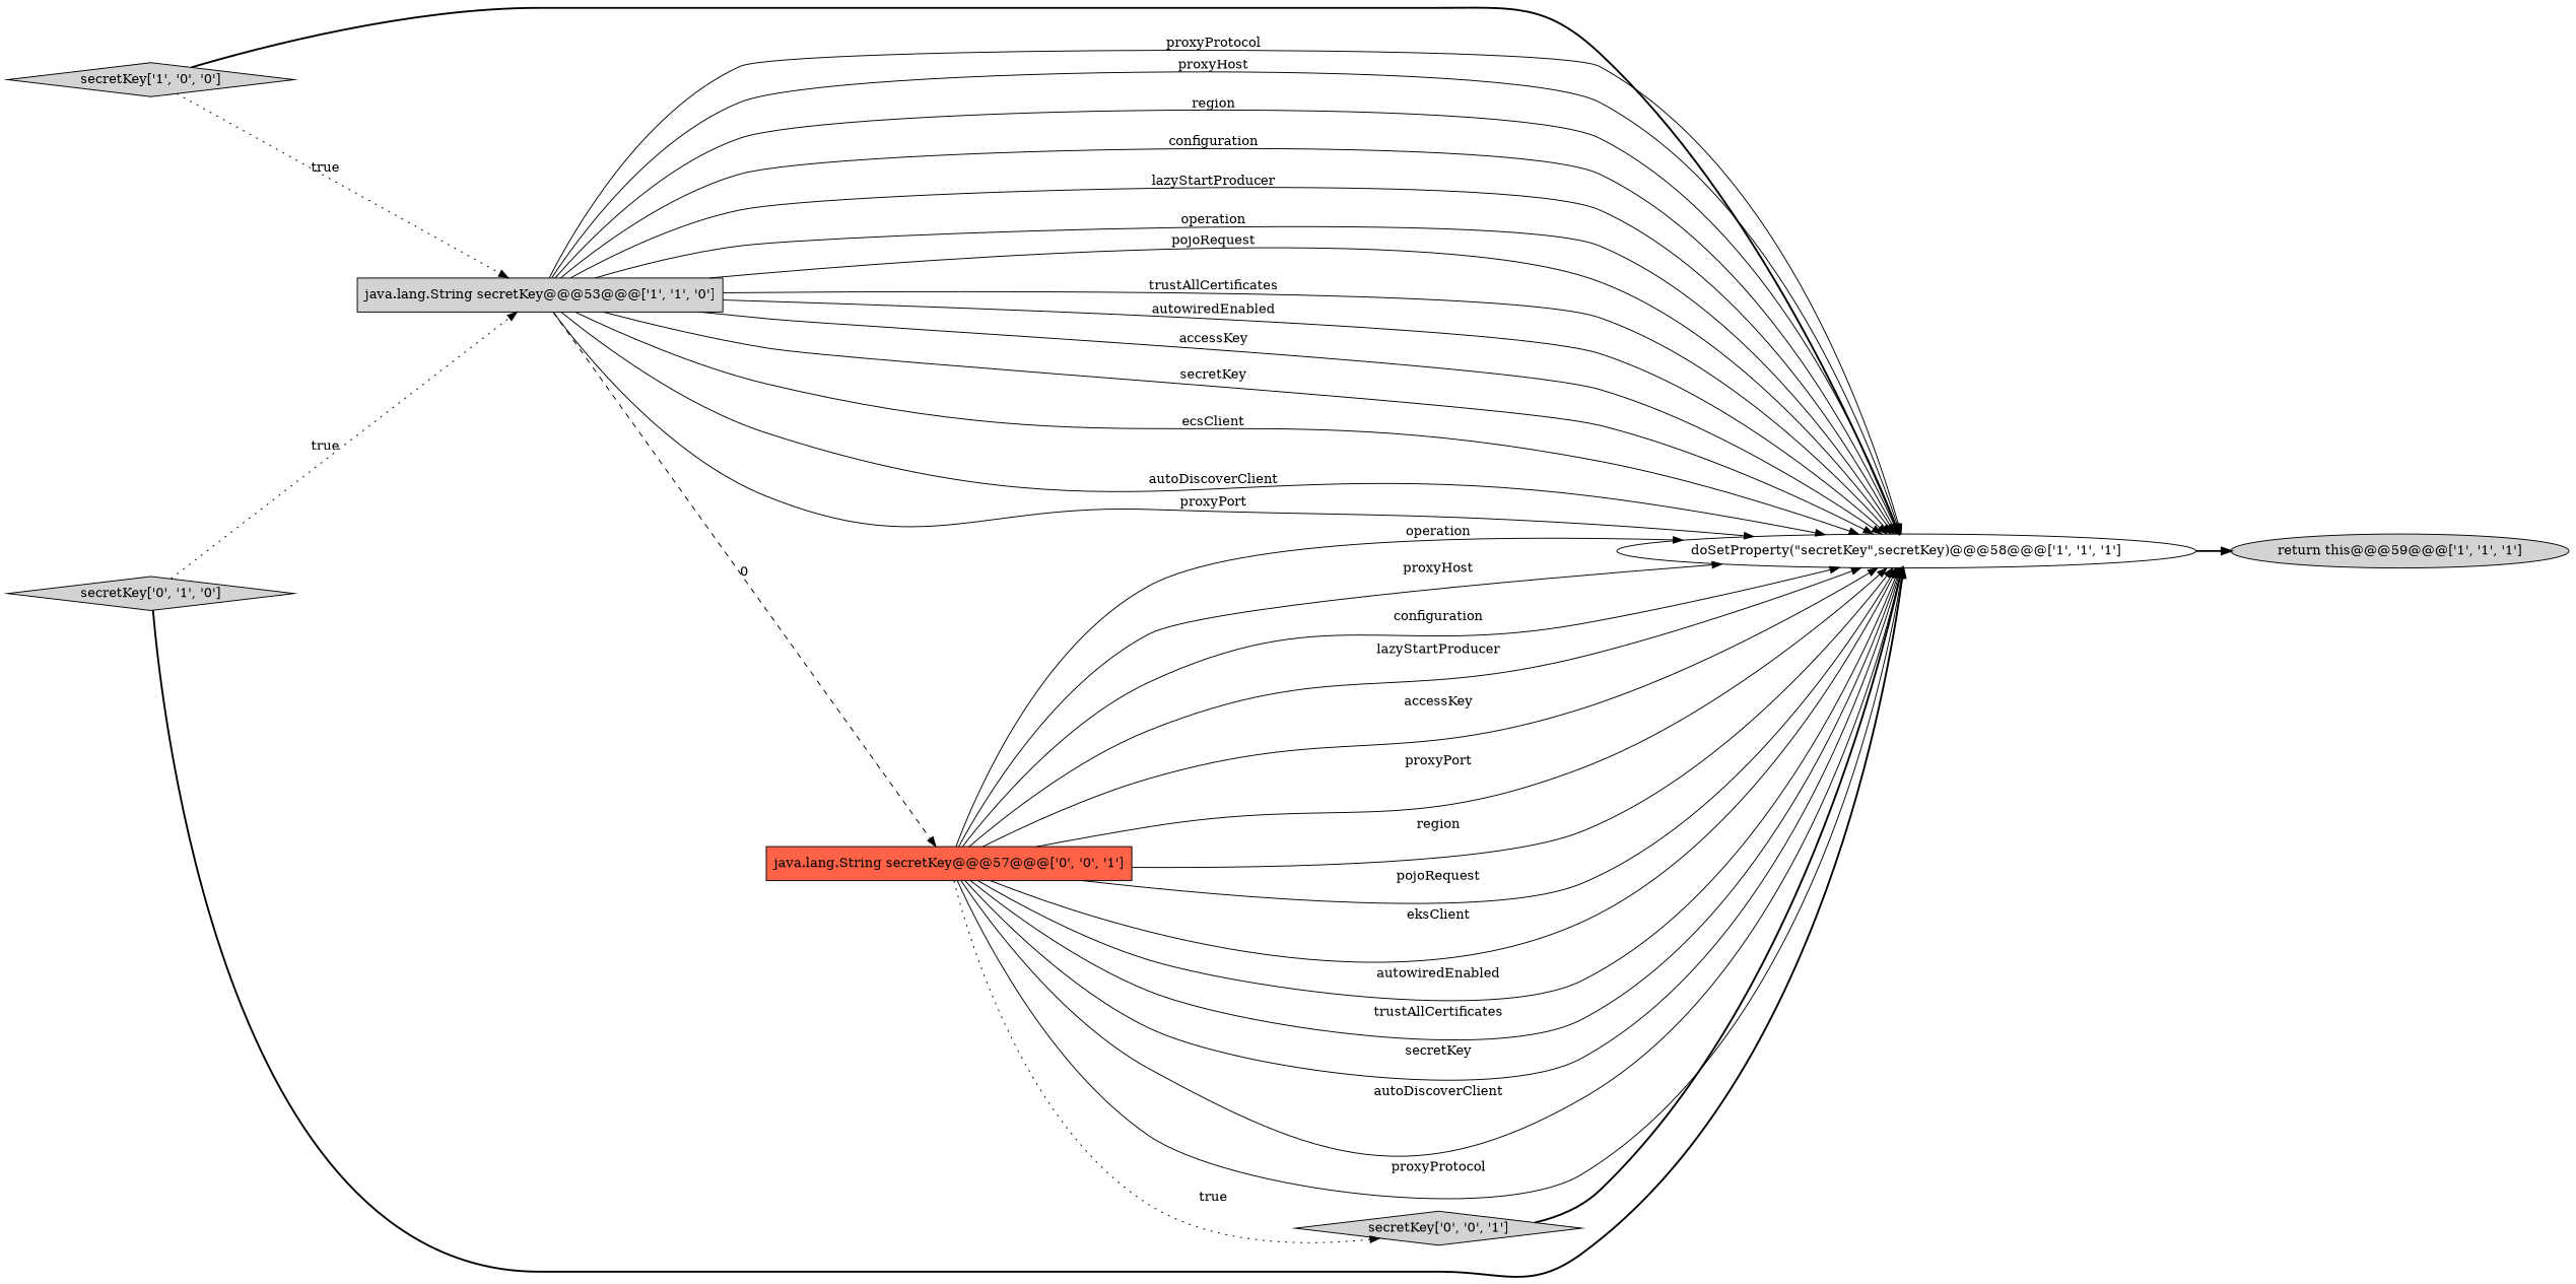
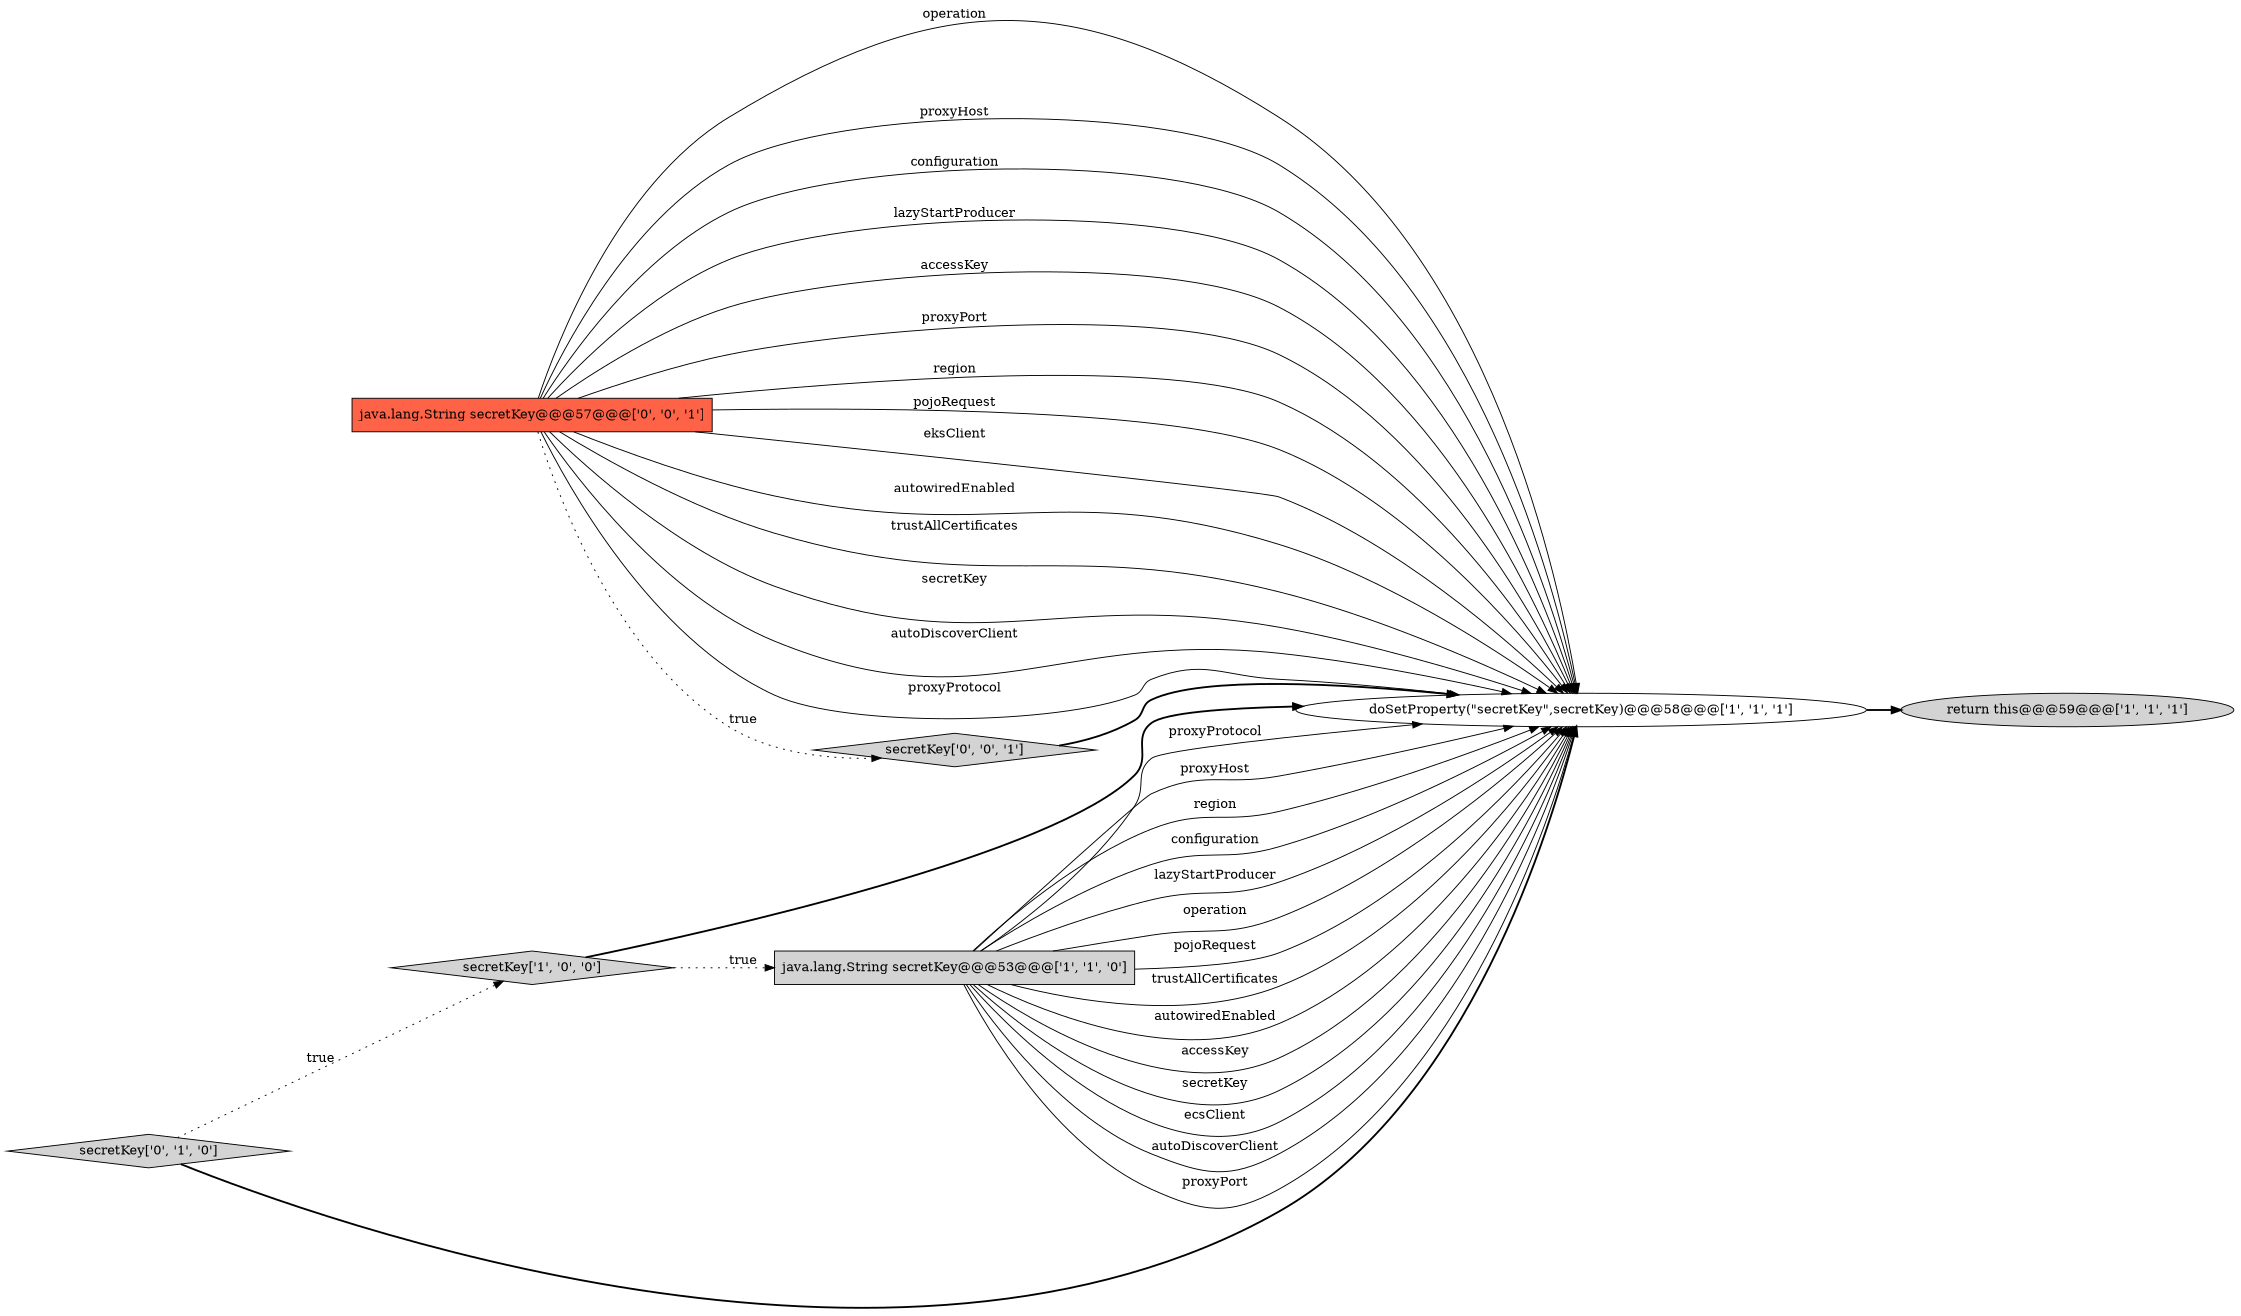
  digraph {
    rankdir=LR
    node [fillcolor=lightgray shape=diamond style=filled]
    edge [style=solid]
    n1 [label="secretKey['1', '0', '0']"]
    n2 [fillcolor=white label="doSetProperty(\"secretKey\",secretKey)@@@58@@@['1', '1', '1']" shape=ellipse]
    n3 [label="java.lang.String secretKey@@@53@@@['1', '1', '0']" shape=box]
    n4 [label="return this@@@59@@@['1', '1', '1']" shape=ellipse]
    n5 [fillcolor=tomato label="java.lang.String secretKey@@@57@@@['0', '0', '1']" shape=box]
    n6 [label="secretKey['0', '0', '1']"]
    n7 [label="secretKey['0', '1', '0']"]
    n1 -> n2 [style=bold]
    n1 -> n3 [label=true style=dotted]
    n2 -> n4 [style=bold]
    n3 -> n2 [label=proxyProtocol]
    n3 -> n2 [label=proxyHost]
    n3 -> n2 [label=region]
    n3 -> n2 [label=configuration]
    n3 -> n2 [label=lazyStartProducer]
    n3 -> n2 [label=operation]
    n3 -> n2 [label=pojoRequest]
    n3 -> n2 [label=trustAllCertificates]
    n3 -> n2 [label=autowiredEnabled]
    n3 -> n2 [label=accessKey]
    n3 -> n2 [label=secretKey]
    n3 -> n2 [label=ecsClient]
    n3 -> n2 [label=autoDiscoverClient]
    n3 -> n2 [label=proxyPort]
-   n3 -> n5 [label=0 style=dashed]
    n5 -> n2 [label=operation]
    n5 -> n2 [label=proxyHost]
    n5 -> n2 [label=configuration]
    n5 -> n2 [label=lazyStartProducer]
    n5 -> n2 [label=accessKey]
    n5 -> n2 [label=proxyPort]
    n5 -> n2 [label=region]
    n5 -> n2 [label=pojoRequest]
    n5 -> n2 [label=eksClient]
    n5 -> n2 [label=autowiredEnabled]
    n5 -> n2 [label=trustAllCertificates]
    n5 -> n2 [label=secretKey]
    n5 -> n2 [label=autoDiscoverClient]
    n5 -> n2 [label=proxyProtocol]
    n5 -> n6 [label=true style=dotted]
    n6 -> n2 [style=bold]
    n7 -> n2 [style=bold]
-   n7 -> n3 [label=true style=dotted]
+   n7 -> n1 [label=true style=dotted]
  }
